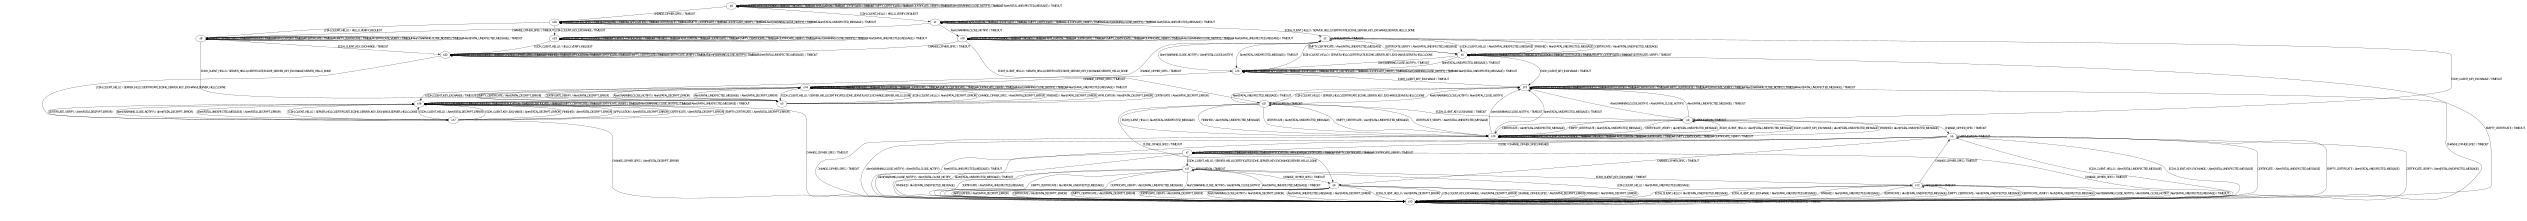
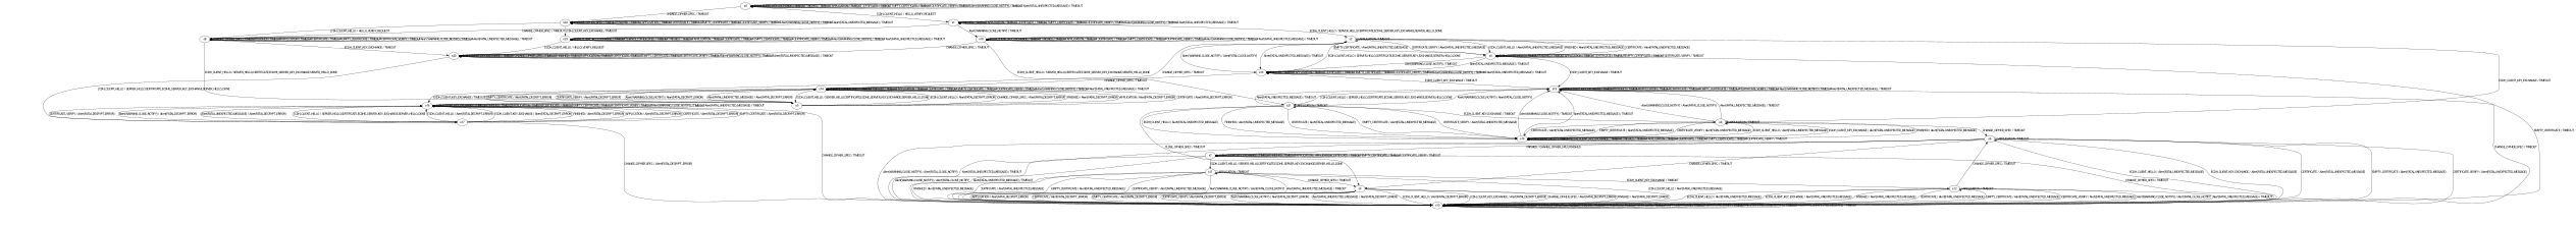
  digraph {
    fontname=Roboto
    node [fontname=Roboto]
    edge [fontname=Roboto]
    n1 [label=s0]
    n2 [label=s1]
    n3 [label=s22]
    n4 [label=s2]
    n5 [label=s8]
    n6 [label=s18]
    n7 [label=s23]
    n8 [label=s3]
    n9 [label=s4]
    n10 [label=s5]
    n11 [label=s13]
    n12 [label=s20]
    n13 [label=s21]
    n14 [label=s10]
    n15 [label=s15]
    n16 [label=s19]
    n17 [label=s6]
    n18 [label=s14]
    n19 [label=s17]
    n20 [label=s9]
    n21 [label=s7]
    n22 [label=s16]
    n23 [label=s11]
    n24 [label=s12]
    n1 -> n1 [label="ECDH_CLIENT_KEY_EXCHANGE / TIMEOUT"]
    n1 -> n1 [label="FINISHED / TIMEOUT"]
    n1 -> n1 [label="APPLICATION / TIMEOUT"]
    n1 -> n1 [label="CERTIFICATE / TIMEOUT"]
    n1 -> n1 [label="EMPTY_CERTIFICATE / TIMEOUT"]
    n1 -> n1 [label="CERTIFICATE_VERIFY / TIMEOUT"]
    n1 -> n1 [label="Alert(WARNING,CLOSE_NOTIFY) / TIMEOUT"]
    n1 -> n1 [label="Alert(FATAL,UNEXPECTED_MESSAGE) / TIMEOUT"]
    n1 -> n2 [label="ECDH_CLIENT_HELLO / HELLO_VERIFY_REQUEST"]
    n1 -> n3 [label="CHANGE_CIPHER_SPEC / TIMEOUT"]
    n2 -> n2 [label="FINISHED / TIMEOUT"]
    n2 -> n2 [label="APPLICATION / TIMEOUT"]
    n2 -> n2 [label="CERTIFICATE / TIMEOUT"]
    n2 -> n2 [label="EMPTY_CERTIFICATE / TIMEOUT"]
    n2 -> n2 [label="CERTIFICATE_VERIFY / TIMEOUT"]
    n2 -> n2 [label="Alert(WARNING,CLOSE_NOTIFY) / TIMEOUT"]
    n2 -> n2 [label="Alert(FATAL,UNEXPECTED_MESSAGE) / TIMEOUT"]
    n2 -> n4 [label="ECDH_CLIENT_HELLO / SERVER_HELLO,CERTIFICATE,ECDHE_SERVER_KEY_EXCHANGE,SERVER_HELLO_DONE"]
    n2 -> n5 [label="CHANGE_CIPHER_SPEC / TIMEOUT"]
    n2 -> n6 [label="Alert(WARNING,CLOSE_NOTIFY) / TIMEOUT"]
    n3 -> n3 [label="CHANGE_CIPHER_SPEC / TIMEOUT"]
    n3 -> n3 [label="FINISHED / TIMEOUT"]
    n3 -> n3 [label="APPLICATION / TIMEOUT"]
    n3 -> n3 [label="CERTIFICATE / TIMEOUT"]
    n3 -> n3 [label="EMPTY_CERTIFICATE / TIMEOUT"]
    n3 -> n3 [label="CERTIFICATE_VERIFY / TIMEOUT"]
    n3 -> n3 [label="Alert(WARNING,CLOSE_NOTIFY) / TIMEOUT"]
    n3 -> n3 [label="Alert(FATAL,UNEXPECTED_MESSAGE) / TIMEOUT"]
    n3 -> n5 [label="ECDH_CLIENT_HELLO / HELLO_VERIFY_REQUEST"]
    n3 -> n7 [label="ECDH_CLIENT_KEY_EXCHANGE / TIMEOUT"]
    n4 -> n4 [label="APPLICATION / TIMEOUT"]
    n4 -> n8 [label="ECDH_CLIENT_HELLO / Alert(FATAL,UNEXPECTED_MESSAGE)"]
    n4 -> n8 [label="FINISHED / Alert(FATAL,UNEXPECTED_MESSAGE)"]
    n4 -> n8 [label="CERTIFICATE / Alert(FATAL,UNEXPECTED_MESSAGE)"]
    n4 -> n8 [label="EMPTY_CERTIFICATE / Alert(FATAL,UNEXPECTED_MESSAGE)"]
    n4 -> n8 [label="CERTIFICATE_VERIFY / Alert(FATAL,UNEXPECTED_MESSAGE)"]
    n4 -> n9 [label="ECDH_CLIENT_KEY_EXCHANGE / TIMEOUT"]
    n4 -> n10 [label="CHANGE_CIPHER_SPEC / TIMEOUT"]
    n4 -> n11 [label="Alert(WARNING,CLOSE_NOTIFY) / Alert(FATAL,CLOSE_NOTIFY)"]
    n4 -> n11 [label="Alert(FATAL,UNEXPECTED_MESSAGE) / TIMEOUT"]
    n5 -> n5 [label="CHANGE_CIPHER_SPEC / TIMEOUT"]
    n5 -> n5 [label="FINISHED / TIMEOUT"]
    n5 -> n5 [label="APPLICATION / TIMEOUT"]
    n5 -> n5 [label="CERTIFICATE / TIMEOUT"]
    n5 -> n5 [label="EMPTY_CERTIFICATE / TIMEOUT"]
    n5 -> n5 [label="CERTIFICATE_VERIFY / TIMEOUT"]
    n5 -> n5 [label="Alert(WARNING,CLOSE_NOTIFY) / TIMEOUT"]
    n5 -> n5 [label="Alert(FATAL,UNEXPECTED_MESSAGE) / TIMEOUT"]
    n5 -> n10 [label="ECDH_CLIENT_HELLO / SERVER_HELLO,CERTIFICATE,ECDHE_SERVER_KEY_EXCHANGE,SERVER_HELLO_DONE"]
    n5 -> n12 [label="ECDH_CLIENT_KEY_EXCHANGE / TIMEOUT"]
    n6 -> n6 [label="ECDH_CLIENT_KEY_EXCHANGE / TIMEOUT"]
    n6 -> n6 [label="FINISHED / TIMEOUT"]
    n6 -> n6 [label="APPLICATION / TIMEOUT"]
    n6 -> n6 [label="CERTIFICATE / TIMEOUT"]
    n6 -> n6 [label="EMPTY_CERTIFICATE / TIMEOUT"]
    n6 -> n6 [label="CERTIFICATE_VERIFY / TIMEOUT"]
    n6 -> n6 [label="Alert(WARNING,CLOSE_NOTIFY) / TIMEOUT"]
    n6 -> n6 [label="Alert(FATAL,UNEXPECTED_MESSAGE) / TIMEOUT"]
    n6 -> n12 [label="CHANGE_CIPHER_SPEC / TIMEOUT"]
    n6 -> n13 [label="ECDH_CLIENT_HELLO / SERVER_HELLO,CERTIFICATE,ECDHE_SERVER_KEY_EXCHANGE,SERVER_HELLO_DONE"]
    n7 -> n7 [label="ECDH_CLIENT_KEY_EXCHANGE / TIMEOUT"]
    n7 -> n7 [label="CHANGE_CIPHER_SPEC / TIMEOUT"]
    n7 -> n7 [label="FINISHED / TIMEOUT"]
    n7 -> n7 [label="APPLICATION / TIMEOUT"]
    n7 -> n7 [label="CERTIFICATE / TIMEOUT"]
    n7 -> n7 [label="EMPTY_CERTIFICATE / TIMEOUT"]
    n7 -> n7 [label="CERTIFICATE_VERIFY / TIMEOUT"]
    n7 -> n7 [label="Alert(WARNING,CLOSE_NOTIFY) / TIMEOUT"]
    n7 -> n7 [label="Alert(FATAL,UNEXPECTED_MESSAGE) / TIMEOUT"]
    n7 -> n12 [label="ECDH_CLIENT_HELLO / HELLO_VERIFY_REQUEST"]
    n8 -> n8 [label="ECDH_CLIENT_HELLO / TIMEOUT"]
    n8 -> n8 [label="FINISHED / TIMEOUT"]
    n8 -> n8 [label="APPLICATION / TIMEOUT"]
    n8 -> n8 [label="CERTIFICATE / TIMEOUT"]
    n8 -> n8 [label="EMPTY_CERTIFICATE / TIMEOUT"]
    n8 -> n8 [label="CERTIFICATE_VERIFY / TIMEOUT"]
    n8 -> n11 [label="Alert(WARNING,CLOSE_NOTIFY) / TIMEOUT"]
    n8 -> n11 [label="Alert(FATAL,UNEXPECTED_MESSAGE) / TIMEOUT"]
    n8 -> n14 [label="EMPTY_CERTIFICATE / TIMEOUT"]
    n8 -> n15 [label="ECDH_CLIENT_KEY_EXCHANGE / TIMEOUT"]
    n9 -> n9 [label="APPLICATION / TIMEOUT"]
    n9 -> n15 [label="Alert(WARNING,CLOSE_NOTIFY) / Alert(FATAL,CLOSE_NOTIFY)"]
    n9 -> n15 [label="Alert(FATAL,UNEXPECTED_MESSAGE) / TIMEOUT"]
    n9 -> n16 [label="ECDH_CLIENT_HELLO / Alert(FATAL,UNEXPECTED_MESSAGE)"]
    n9 -> n16 [label="ECDH_CLIENT_KEY_EXCHANGE / Alert(FATAL,UNEXPECTED_MESSAGE)"]
    n9 -> n16 [label="FINISHED / Alert(FATAL,UNEXPECTED_MESSAGE)"]
    n9 -> n16 [label="CERTIFICATE / Alert(FATAL,UNEXPECTED_MESSAGE)"]
    n9 -> n16 [label="EMPTY_CERTIFICATE / Alert(FATAL,UNEXPECTED_MESSAGE)"]
    n9 -> n16 [label="CERTIFICATE_VERIFY / Alert(FATAL,UNEXPECTED_MESSAGE)"]
    n9 -> n17 [label="CHANGE_CIPHER_SPEC / TIMEOUT"]
    n10 -> n18 [label="ECDH_CLIENT_HELLO / Alert(FATAL,DECRYPT_ERROR)"]
    n10 -> n18 [label="CHANGE_CIPHER_SPEC / Alert(FATAL,DECRYPT_ERROR)"]
    n10 -> n18 [label="FINISHED / Alert(FATAL,DECRYPT_ERROR)"]
    n10 -> n18 [label="APPLICATION / Alert(FATAL,DECRYPT_ERROR)"]
    n10 -> n18 [label="CERTIFICATE / Alert(FATAL,DECRYPT_ERROR)"]
    n10 -> n18 [label="EMPTY_CERTIFICATE / Alert(FATAL,DECRYPT_ERROR)"]
    n10 -> n18 [label="CERTIFICATE_VERIFY / Alert(FATAL,DECRYPT_ERROR)"]
    n10 -> n18 [label="Alert(WARNING,CLOSE_NOTIFY) / Alert(FATAL,DECRYPT_ERROR)"]
    n10 -> n18 [label="Alert(FATAL,UNEXPECTED_MESSAGE) / Alert(FATAL,DECRYPT_ERROR)"]
    n11 -> n4 [label="ECDH_CLIENT_HELLO / SERVER_HELLO,CERTIFICATE,ECDHE_SERVER_KEY_EXCHANGE,SERVER_HELLO_DONE"]
    n11 -> n11 [label="FINISHED / TIMEOUT"]
    n11 -> n11 [label="APPLICATION / TIMEOUT"]
    n11 -> n11 [label="CERTIFICATE / TIMEOUT"]
    n11 -> n11 [label="EMPTY_CERTIFICATE / TIMEOUT"]
    n11 -> n11 [label="CERTIFICATE_VERIFY / TIMEOUT"]
    n11 -> n11 [label="Alert(WARNING,CLOSE_NOTIFY) / TIMEOUT"]
    n11 -> n11 [label="Alert(FATAL,UNEXPECTED_MESSAGE) / TIMEOUT"]
    n11 -> n15 [label="ECDH_CLIENT_KEY_EXCHANGE / TIMEOUT"]
    n11 -> n18 [label="CHANGE_CIPHER_SPEC / TIMEOUT"]
    n12 -> n12 [label="ECDH_CLIENT_KEY_EXCHANGE / TIMEOUT"]
    n12 -> n12 [label="CHANGE_CIPHER_SPEC / TIMEOUT"]
    n12 -> n12 [label="FINISHED / TIMEOUT"]
    n12 -> n12 [label="APPLICATION / TIMEOUT"]
    n12 -> n12 [label="CERTIFICATE / TIMEOUT"]
    n12 -> n12 [label="EMPTY_CERTIFICATE / TIMEOUT"]
    n12 -> n12 [label="CERTIFICATE_VERIFY / TIMEOUT"]
    n12 -> n12 [label="Alert(WARNING,CLOSE_NOTIFY) / TIMEOUT"]
    n12 -> n12 [label="Alert(FATAL,UNEXPECTED_MESSAGE) / TIMEOUT"]
    n12 -> n19 [label="ECDH_CLIENT_HELLO / SERVER_HELLO,CERTIFICATE,ECDHE_SERVER_KEY_EXCHANGE,SERVER_HELLO_DONE"]
    n13 -> n9 [label="ECDH_CLIENT_KEY_EXCHANGE / TIMEOUT"]
    n13 -> n13 [label="APPLICATION / TIMEOUT"]
    n13 -> n15 [label="Alert(WARNING,CLOSE_NOTIFY) / Alert(FATAL,CLOSE_NOTIFY)"]
    n13 -> n15 [label="Alert(FATAL,UNEXPECTED_MESSAGE) / TIMEOUT"]
    n13 -> n16 [label="ECDH_CLIENT_HELLO / Alert(FATAL,UNEXPECTED_MESSAGE)"]
    n13 -> n16 [label="FINISHED / Alert(FATAL,UNEXPECTED_MESSAGE)"]
    n13 -> n16 [label="CERTIFICATE / Alert(FATAL,UNEXPECTED_MESSAGE)"]
    n13 -> n16 [label="EMPTY_CERTIFICATE / Alert(FATAL,UNEXPECTED_MESSAGE)"]
    n13 -> n16 [label="CERTIFICATE_VERIFY / Alert(FATAL,UNEXPECTED_MESSAGE)"]
    n13 -> n20 [label="CLOSE_CIPHER_SPEC / TIMEOUT"]
    n14 -> n14 [label="ECDH_CLIENT_HELLO / TIMEOUT"]
    n14 -> n14 [label="ECDH_CLIENT_KEY_EXCHANGE / TIMEOUT"]
    n14 -> n14 [label="CHANGE_CIPHER_SPEC / TIMEOUT"]
    n14 -> n14 [label="FINISHED / TIMEOUT"]
    n14 -> n14 [label="APPLICATION / TIMEOUT"]
    n14 -> n14 [label="CERTIFICATE / TIMEOUT"]
    n14 -> n14 [label="EMPTY_CERTIFICATE / TIMEOUT"]
    n14 -> n14 [label="CERTIFICATE_VERIFY / TIMEOUT"]
    n14 -> n14 [label="Alert(WARNING,CLOSE_NOTIFY) / TIMEOUT"]
    n14 -> n14 [label="Alert(FATAL,UNEXPECTED_MESSAGE) / TIMEOUT"]
    n15 -> n13 [label="ECDH_CLIENT_HELLO / SERVER_HELLO,CERTIFICATE,ECDHE_SERVER_KEY_EXCHANGE,SERVER_HELLO_DONE"]
    n15 -> n14 [label="CHANGE_CIPHER_SPEC / TIMEOUT"]
    n15 -> n15 [label="ECDH_CLIENT_KEY_EXCHANGE / TIMEOUT"]
    n15 -> n15 [label="FINISHED / TIMEOUT"]
    n15 -> n15 [label="APPLICATION / TIMEOUT"]
    n15 -> n15 [label="CERTIFICATE / TIMEOUT"]
    n15 -> n15 [label="EMPTY_CERTIFICATE / TIMEOUT"]
    n15 -> n15 [label="CERTIFICATE_VERIFY / TIMEOUT"]
    n15 -> n15 [label="Alert(WARNING,CLOSE_NOTIFY) / TIMEOUT"]
    n15 -> n15 [label="Alert(FATAL,UNEXPECTED_MESSAGE) / TIMEOUT"]
-   n16 -> n14 [label="CHANGE_CIPHER_SPEC / TIMEOUT"]
    n16 -> n15 [label="Alert(WARNING,CLOSE_NOTIFY) / TIMEOUT"]
    n16 -> n15 [label="Alert(FATAL,UNEXPECTED_MESSAGE) / TIMEOUT"]
    n16 -> n16 [label="ECDH_CLIENT_HELLO / TIMEOUT"]
    n16 -> n16 [label="ECDH_CLIENT_KEY_EXCHANGE / TIMEOUT"]
    n16 -> n16 [label="FINISHED / TIMEOUT"]
    n16 -> n16 [label="APPLICATION / TIMEOUT"]
    n16 -> n16 [label="CERTIFICATE / TIMEOUT"]
    n16 -> n16 [label="EMPTY_CERTIFICATE / TIMEOUT"]
    n16 -> n16 [label="CERTIFICATE_VERIFY / TIMEOUT"]
    n17 -> n14 [label="ECDH_CLIENT_HELLO / Alert(FATAL,UNEXPECTED_MESSAGE)"]
    n17 -> n14 [label="ECDH_CLIENT_KEY_EXCHANGE / Alert(FATAL,UNEXPECTED_MESSAGE)"]
    n17 -> n14 [label="CERTIFICATE / Alert(FATAL,UNEXPECTED_MESSAGE)"]
    n17 -> n14 [label="EMPTY_CERTIFICATE / Alert(FATAL,UNEXPECTED_MESSAGE)"]
    n17 -> n14 [label="CERTIFICATE_VERIFY / Alert(FATAL,UNEXPECTED_MESSAGE)"]
    n17 -> n14 [label="Alert(WARNING,CLOSE_NOTIFY) / Alert(FATAL,CLOSE_NOTIFY)"]
    n17 -> n14 [label="Alert(FATAL,UNEXPECTED_MESSAGE) / TIMEOUT"]
    n17 -> n17 [label="APPLICATION / TIMEOUT"]
    n17 -> n20 [label="CHANGE_CIPHER_SPEC / TIMEOUT"]
-   n17 -> n21 [label="CLOSE / CHANGE_CIPHER_SPEC,FINISHED"]
+   n17 -> n21 [label="FINISHED / CHANGE_CIPHER_SPEC,FINISHED"]
    n18 -> n10 [label="ECDH_CLIENT_HELLO / SERVER_HELLO,CERTIFICATE,ECDHE_SERVER_KEY_EXCHANGE,SERVER_HELLO_DONE"]
    n18 -> n18 [label="CHANGE_CIPHER_SPEC / TIMEOUT"]
    n18 -> n18 [label="FINISHED / TIMEOUT"]
    n18 -> n18 [label="APPLICATION / TIMEOUT"]
    n18 -> n18 [label="CERTIFICATE / TIMEOUT"]
    n18 -> n18 [label="EMPTY_CERTIFICATE / TIMEOUT"]
    n18 -> n18 [label="CERTIFICATE_VERIFY / TIMEOUT"]
    n18 -> n18 [label="Alert(WARNING,CLOSE_NOTIFY) / TIMEOUT"]
    n18 -> n18 [label="Alert(FATAL,UNEXPECTED_MESSAGE) / TIMEOUT"]
    n18 -> n22 [label="ECDH_CLIENT_KEY_EXCHANGE / TIMEOUT"]
    n19 -> n14 [label="CHANGE_CIPHER_SPEC / Alert(FATAL,DECRYPT_ERROR)"]
    n19 -> n22 [label="ECDH_CLIENT_HELLO / Alert(FATAL,DECRYPT_ERROR)"]
    n19 -> n22 [label="ECDH_CLIENT_KEY_EXCHANGE / Alert(FATAL,DECRYPT_ERROR)"]
    n19 -> n22 [label="FINISHED / Alert(FATAL,DECRYPT_ERROR)"]
    n19 -> n22 [label="APPLICATION / Alert(FATAL,DECRYPT_ERROR)"]
    n19 -> n22 [label="CERTIFICATE / Alert(FATAL,DECRYPT_ERROR)"]
    n19 -> n22 [label="EMPTY_CERTIFICATE / Alert(FATAL,DECRYPT_ERROR)"]
    n19 -> n22 [label="CERTIFICATE_VERIFY / Alert(FATAL,DECRYPT_ERROR)"]
    n19 -> n22 [label="Alert(WARNING,CLOSE_NOTIFY) / Alert(FATAL,DECRYPT_ERROR)"]
    n19 -> n22 [label="Alert(FATAL,UNEXPECTED_MESSAGE) / Alert(FATAL,DECRYPT_ERROR)"]
    n20 -> n14 [label="ECDH_CLIENT_HELLO / Alert(FATAL,DECRYPT_ERROR)"]
    n20 -> n14 [label="ECDH_CLIENT_KEY_EXCHANGE / Alert(FATAL,DECRYPT_ERROR)"]
    n20 -> n14 [label="CHANGE_CIPHER_SPEC / Alert(FATAL,DECRYPT_ERROR)"]
    n20 -> n14 [label="FINISHED / Alert(FATAL,DECRYPT_ERROR)"]
    n20 -> n14 [label="APPLICATION / Alert(FATAL,DECRYPT_ERROR)"]
    n20 -> n14 [label="CERTIFICATE / Alert(FATAL,DECRYPT_ERROR)"]
    n20 -> n14 [label="EMPTY_CERTIFICATE / Alert(FATAL,DECRYPT_ERROR)"]
    n20 -> n14 [label="CERTIFICATE_VERIFY / Alert(FATAL,DECRYPT_ERROR)"]
    n20 -> n14 [label="Alert(WARNING,CLOSE_NOTIFY) / Alert(FATAL,DECRYPT_ERROR)"]
    n20 -> n14 [label="Alert(FATAL,UNEXPECTED_MESSAGE) / Alert(FATAL,DECRYPT_ERROR)"]
    n21 -> n14 [label="CHANGE_CIPHER_SPEC / TIMEOUT"]
    n21 -> n14 [label="Alert(WARNING,CLOSE_NOTIFY) / Alert(FATAL,CLOSE_NOTIFY)"]
    n21 -> n14 [label="Alert(FATAL,UNEXPECTED_MESSAGE) / TIMEOUT"]
    n21 -> n21 [label="ECDH_CLIENT_KEY_EXCHANGE / TIMEOUT"]
    n21 -> n21 [label="FINISHED / TIMEOUT"]
    n21 -> n21 [label="APPLICATION / APPLICATION"]
    n21 -> n21 [label="CERTIFICATE / TIMEOUT"]
    n21 -> n21 [label="EMPTY_CERTIFICATE / TIMEOUT"]
    n21 -> n21 [label="CERTIFICATE_VERIFY / TIMEOUT"]
    n21 -> n23 [label="ECDH_CLIENT_HELLO / SERVER_HELLO,CERTIFICATE,ECDHE_SERVER_KEY_EXCHANGE,SERVER_HELLO_DONE"]
    n22 -> n14 [label="CHANGE_CIPHER_SPEC / TIMEOUT"]
    n22 -> n19 [label="ECDH_CLIENT_HELLO / SERVER_HELLO,CERTIFICATE,ECDHE_SERVER_KEY_EXCHANGE,SERVER_HELLO_DONE"]
    n22 -> n22 [label="ECDH_CLIENT_KEY_EXCHANGE / TIMEOUT"]
    n22 -> n22 [label="FINISHED / TIMEOUT"]
    n22 -> n22 [label="APPLICATION / TIMEOUT"]
    n22 -> n22 [label="CERTIFICATE / TIMEOUT"]
    n22 -> n22 [label="EMPTY_CERTIFICATE / TIMEOUT"]
    n22 -> n22 [label="CERTIFICATE_VERIFY / TIMEOUT"]
    n22 -> n22 [label="Alert(WARNING,CLOSE_NOTIFY) / TIMEOUT"]
    n22 -> n22 [label="Alert(FATAL,UNEXPECTED_MESSAGE) / TIMEOUT"]
    n23 -> n14 [label="ECDH_CLIENT_HELLO / Alert(FATAL,UNEXPECTED_MESSAGE)"]
    n23 -> n14 [label="FINISHED / Alert(FATAL,UNEXPECTED_MESSAGE)"]
    n23 -> n14 [label="CERTIFICATE / Alert(FATAL,UNEXPECTED_MESSAGE)"]
    n23 -> n14 [label="EMPTY_CERTIFICATE / Alert(FATAL,UNEXPECTED_MESSAGE)"]
    n23 -> n14 [label="CERTIFICATE_VERIFY / Alert(FATAL,UNEXPECTED_MESSAGE)"]
    n23 -> n14 [label="Alert(WARNING,CLOSE_NOTIFY) / Alert(FATAL,CLOSE_NOTIFY)"]
    n23 -> n14 [label="Alert(FATAL,UNEXPECTED_MESSAGE) / TIMEOUT"]
    n23 -> n20 [label="CHANGE_CIPHER_SPEC / TIMEOUT"]
    n23 -> n23 [label="APPLICATION / TIMEOUT"]
    n23 -> n24 [label="ECDH_CLIENT_KEY_EXCHANGE / TIMEOUT"]
    n24 -> n14 [label="ECDH_CLIENT_HELLO / Alert(FATAL,UNEXPECTED_MESSAGE)"]
    n24 -> n14 [label="ECDH_CLIENT_KEY_EXCHANGE / Alert(FATAL,UNEXPECTED_MESSAGE)"]
    n24 -> n14 [label="FINISHED / Alert(FATAL,UNEXPECTED_MESSAGE)"]
    n24 -> n14 [label="CERTIFICATE / Alert(FATAL,UNEXPECTED_MESSAGE)"]
    n24 -> n14 [label="EMPTY_CERTIFICATE / Alert(FATAL,UNEXPECTED_MESSAGE)"]
    n24 -> n14 [label="CERTIFICATE_VERIFY / Alert(FATAL,UNEXPECTED_MESSAGE)"]
    n24 -> n14 [label="Alert(WARNING,CLOSE_NOTIFY) / Alert(FATAL,CLOSE_NOTIFY)"]
    n24 -> n14 [label="Alert(FATAL,UNEXPECTED_MESSAGE) / TIMEOUT"]
    n24 -> n17 [label="CHANGE_CIPHER_SPEC / TIMEOUT"]
    n24 -> n24 [label="APPLICATION / TIMEOUT"]
  }
